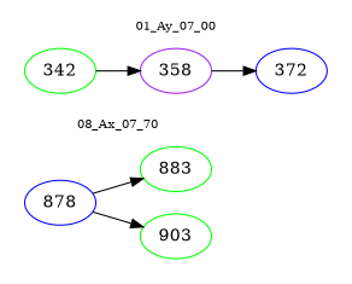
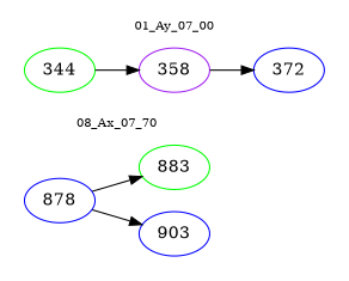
  digraph {
    rankdir=LR
    node [color=blue]
    edge [color=black]
    n1 [label=878]
-   n2 [color=green label=903]
+   n2 [label=903]
    n3 [color=green label=883]
    n4 [color=purple label=358]
-   n5 [color=green label=342]
+   n5 [color=green label=344]
    n6 [label=372]
    subgraph cluster_1 {
      color=white
      fontsize=10
      label="08_Ax_07_70"
      n1
      n2
      n3
    }
    subgraph cluster_2 {
      color=white
      fontsize=10
      label="01_Ay_07_00"
      n4
      n5
      n6
    }
    n1 -> n2
    n1 -> n3
    n4 -> n6
    n5 -> n4
  }
